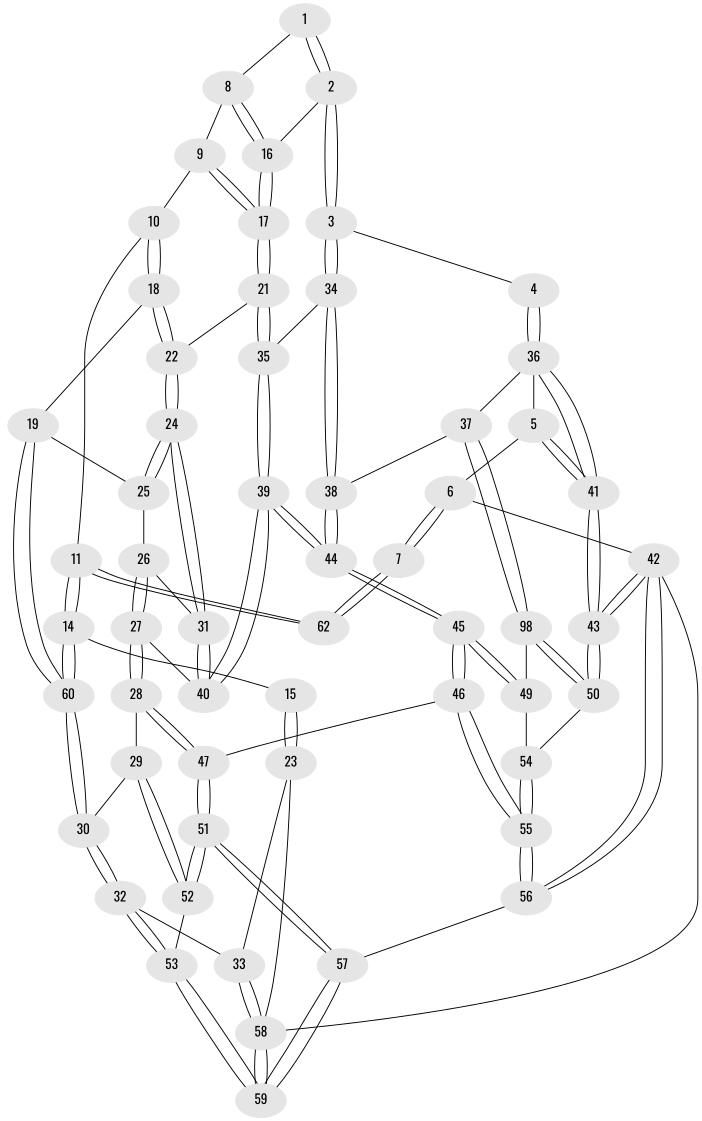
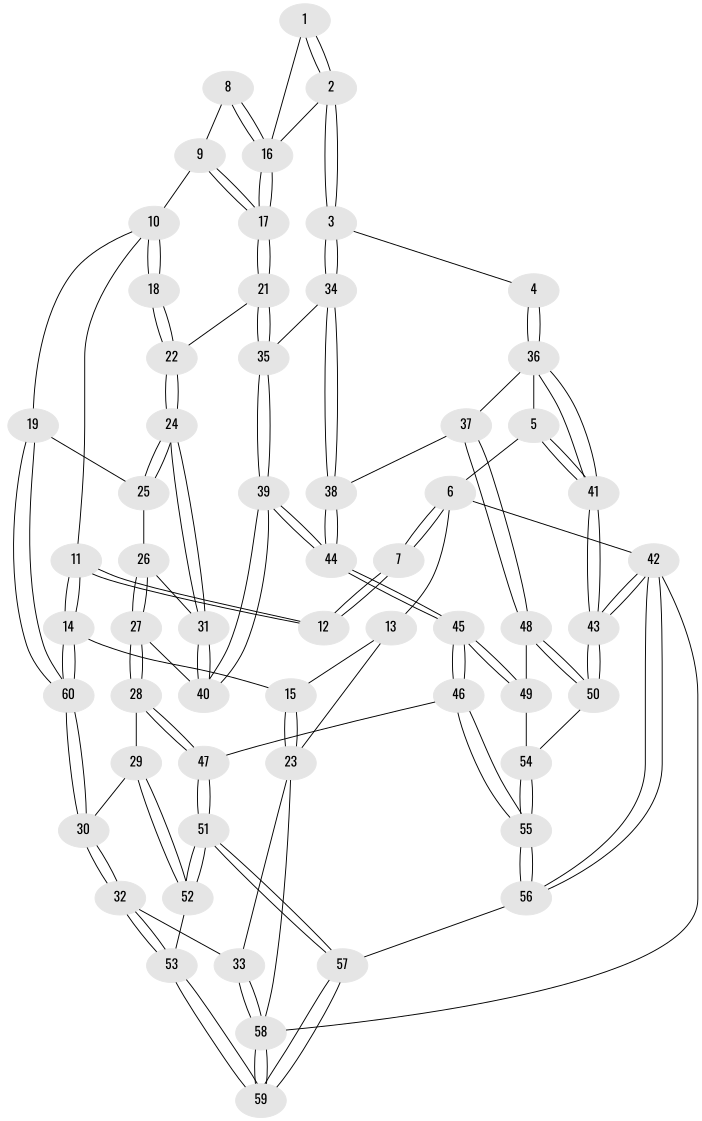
  graph {
    fontname=Oswald
    node [color=gray90 fontname=Oswald style=filled]
    edge [fontname=Oswald]
    1
    2
    8
    3
    16
    9
    4
    34
    17
    36
    35
    38
    5
    6
    41
    37
    7
+   13
    42
    43
-   12 [label=62]
+   12
    15
    23
    58
    56
    10
    11
    18
    21
    14
    19
    22
    n33 [label=60]
    33
    30
    25
    24
    26
    32
    39
    31
    59
    40
    27
    28
    29
    47
    52
    51
    53
    44
-   48 [label=98]
+   48
    50
    49
    45
    57
    54
    46
    55
    1 -- 2
    1 -- 2
-   1 -- 8
+   1 -- 16
    2 -- 3
    2 -- 3
    2 -- 16
    8 -- 16
    8 -- 16
    8 -- 9
    3 -- 4
    3 -- 34
    3 -- 34
    16 -- 17
    16 -- 17
    9 -- 17
    9 -- 17
    9 -- 10
    4 -- 36
    4 -- 36
    34 -- 35
    34 -- 38
    34 -- 38
    17 -- 21
    17 -- 21
    36 -- 5
    36 -- 41
    36 -- 41
    36 -- 37
    35 -- 39
    35 -- 39
    38 -- 44
    38 -- 44
    5 -- 6
    5 -- 41
    5 -- 41
    6 -- 7
    6 -- 7
+   6 -- 13
    6 -- 42
    41 -- 43
    41 -- 43
    37 -- 38
    37 -- 48
    37 -- 48
    7 -- 12
    7 -- 12
+   13 -- 15
+   13 -- 23
    42 -- 43
    42 -- 43
    42 -- 58
    42 -- 56
    42 -- 56
    43 -- 50
    43 -- 50
    15 -- 23
    15 -- 23
    23 -- 58
    23 -- 33
    58 -- 59
    58 -- 59
    56 -- 57
    10 -- 11
    10 -- 18
    10 -- 18
    11 -- 12
    11 -- 12
    11 -- 14
    11 -- 14
-   18 -- 19
+   10 -- 19
    18 -- 22
    18 -- 22
    21 -- 35
    21 -- 35
    21 -- 22
    14 -- 15
    14 -- n33
    14 -- n33
    19 -- n33
    19 -- n33
    19 -- 25
    22 -- 24
    22 -- 24
    n33 -- 30
    n33 -- 30
    33 -- 58
    33 -- 58
    30 -- 32
    30 -- 32
    25 -- 26
    24 -- 25
    24 -- 25
    24 -- 31
    24 -- 31
    26 -- 31
    26 -- 27
    26 -- 27
    32 -- 33
    32 -- 53
    32 -- 53
    39 -- 40
    39 -- 40
    39 -- 44
    39 -- 44
    31 -- 40
    31 -- 40
    27 -- 40
    27 -- 28
    27 -- 28
    28 -- 29
    28 -- 47
    28 -- 47
    29 -- 30
    29 -- 52
    29 -- 52
    47 -- 51
    47 -- 51
    52 -- 53
    51 -- 52
    51 -- 52
    51 -- 57
    51 -- 57
    53 -- 59
    53 -- 59
    44 -- 45
    44 -- 45
    48 -- 50
    48 -- 50
    48 -- 49
    50 -- 54
    49 -- 54
    45 -- 49
    45 -- 49
    45 -- 46
    45 -- 46
    57 -- 59
    57 -- 59
    54 -- 55
    54 -- 55
    46 -- 47
    46 -- 55
    46 -- 55
    55 -- 56
    55 -- 56
  }
